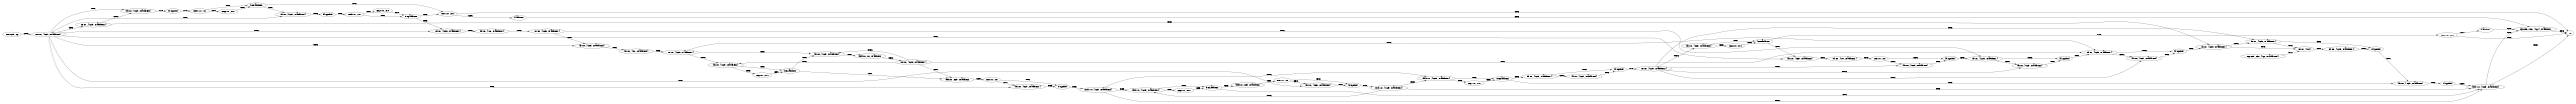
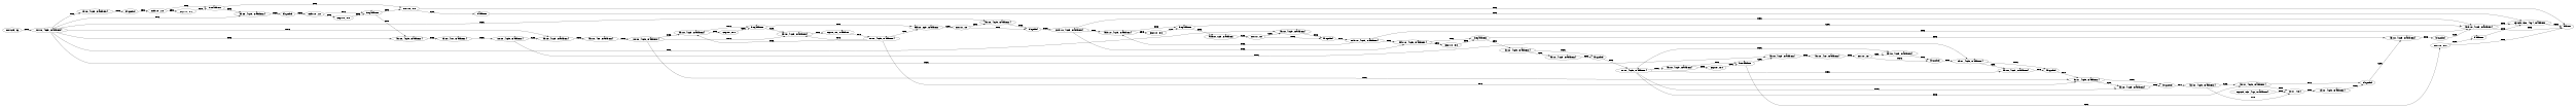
  digraph {
    rankdir=LR
    n1 [label="stp x29 , x30 , [ sp , #- address ]!"]
    n2 [label="str x1 , [ x0 ]"]
    n3 [label="mov x29 , sp"]
    n4 [label="str x0 , [ x29 , # address ]"]
-   n5 [label="str x1 , [ x29 , # address ]"]
    n6 [label="ldr x0 , [ x29 , # address ]"]
    n7 [label="ldr x0 , [ x29 , # address ]"]
    n8 [label="ldr x0 , [ x29 , # address ]"]
    n9 [label="ldr x0 , [ x29 , # address ]"]
    n10 [label="ldr x0 , [ x29 , # address ]"]
    n11 [label="ldr x0 , [ x29 , # address ]"]
    n12 [label="ldr x0 , [ x29 , # address ]"]
    n13 [label="ldr x0 , [ x29 , # address ]"]
    n14 [label="bl symbol"]
    n15 [label="bl symbol"]
    n16 [label="ldr x0 , [ x0 , # address ]"]
    n17 [label="ldr x0 , [ x0 , # address ]"]
    n18 [label="bl symbol"]
    n19 [label="bl symbol"]
    n20 [label="ldr x0 , [ x0 , # address ]"]
    n21 [label="ldr x1 , [ x29 , # address ]"]
    n22 [label="uxtb w0 , w0"]
    n23 [label="cmp w0 , # 0"]
    n24 [label="b.ne address"]
    n25 [label="mov w0 , # 0"]
    n26 [label="b address"]
-   n27 [label=ret]
+   n27 [label=address]
    n28 [label="ldp x29 , x30 , [ sp ] , # address"]
    n29 [label="uxtb w0 , w0"]
    n30 [label="cmp w0 , # 0"]
    n31 [label="b.eq address"]
    n32 [label="str x0 , [ x29 , # address ]"]
    n33 [label="ldr x1 , [ x29 , # address ]"]
    n34 [label="ldr x0 , [ x29 , # address ]"]
    n35 [label="bl symbol"]
    n36 [label="str x0 , [ x29 , # address ]"]
    n37 [label="ldr x0 , [ x29 , # address ]"]
    n38 [label="ldr x0 , [ x29 , # address ]"]
    n39 [label="ldr x1 , [ x29 , # address ]"]
    n40 [label="cmp x0 , # 0"]
    n41 [label="b.eq address"]
-   n42 [label="add x0 , x0 , # address"]
+   n42 [label="stp x0 , x0 , # address"]
    n43 [label="ldr x0 , [ x29 , # address ]"]
    n44 [label="bl symbol"]
    n45 [label="add x0 , x29 , # address"]
    n46 [label="mov x1 , x0"]
    n47 [label="str x0 , [ x29 , # address ]"]
    n48 [label="strb w0 , [ x29 , # address ]"]
    n49 [label="ldrb w0 , [ x29 , # address ]"]
    n50 [label="ldrb w0 , [ x29 , # address ]"]
    n51 [label="ldrb w0 , [ x29 , # address ]"]
    n52 [label="cmp w0 , # 0"]
    n53 [label="b.eq address"]
    n54 [label="cmp w0 , # 0"]
    n55 [label="b.eq address"]
    n56 [label="add x0 , x29 , # address"]
    n57 [label="mov x1 , x0"]
    n58 [label="strb w0 , [ x29 , # address ]"]
    n59 [label="ldr x0 , [ x29 , # address ]"]
    n60 [label="ldr x0 , [ x29 , # address ]"]
    n61 [label="bl symbol"]
    n62 [label="ldr x1 , [ x29 , # address ]"]
    n63 [label="bl symbol"]
    n64 [label="str x0 , [ x29 , # address ]"]
    n65 [label="ldr x0 , [ x29 , # address ]"]
    n66 [label="ldr x0 , [ x29 , # address ]"]
    n67 [label="cmp x0 , # 0"]
    n68 [label="b.ne address"]
    n69 [label="bl symbol"]
    n70 [label="bl symbol"]
    n71 [label="mov w0 , # 0"]
    n72 [label="b address"]
    n73 [label="mov x1 , x0"]
    n74 [label="ldr x0 , [ x29 , # address ]"]
    n1 -> n2 [label=CFG]
    n2 -> n74 [label=CFG]
    n3 -> n4 [label=CFG]
-   n4 -> n5 [label=CFG]
    n4 -> n6 [label=DFG]
    n4 -> n7 [label=DFG]
    n4 -> n8 [label=DFG]
    n4 -> n9 [label=DFG]
    n4 -> n10 [label=DFG]
    n4 -> n11 [label=DFG]
    n4 -> n12 [label=DFG]
-   n5 -> n6 [label=CFG]
-   n5 -> n13 [label=DFG]
    n6 -> n14 [label=DFG]
    n7 -> n15 [label=DFG]
    n8 -> n16 [label=DFG]
    n9 -> n17 [label=DFG]
    n10 -> n18 [label=DFG]
    n11 -> n19 [label=DFG]
    n12 -> n20 [label=DFG]
    n13 -> n2 [label=DFG]
    n13 -> n21 [label=CFG]
    n14 -> n22 [label=DFG]
    n15 -> n29 [label=DFG]
    n16 -> n32 [label=DFG]
    n17 -> n36 [label=DFG]
    n18 -> n48 [label=DFG]
    n19 -> n58 [label=DFG]
    n20 -> n73 [label=DFG]
    n21 -> n2 [label=DFG]
    n21 -> n70 [label=DFG]
    n22 -> n23 [label=CFG]
    n22 -> n24 [label=DFG]
    n23 -> n24 [label=CFG]
    n24 -> n7 [label=CFG]
    n24 -> n25 [label=CFG]
    n25 -> n26 [label=CFG]
    n25 -> n27 [label=DFG]
    n26 -> n28 [label=CFG]
    n28 -> n27 [label=DFG]
    n29 -> n30 [label=CFG]
    n29 -> n31 [label=DFG]
    n30 -> n31 [label=CFG]
    n31 -> n8 [label=CFG]
    n31 -> n25 [label=CFG]
    n32 -> n9 [label=CFG]
    n32 -> n33 [label=DFG]
    n33 -> n34 [label=CFG]
    n33 -> n35 [label=DFG]
    n34 -> n35 [label=DFG]
    n35 -> n39 [label=CFG]
    n36 -> n37 [label=DFG]
    n36 -> n38 [label=DFG]
    n36 -> n39 [label=DFG]
    n37 -> n40 [label=CFG]
    n37 -> n41 [label=DFG]
    n38 -> n42 [label=DFG]
    n39 -> n43 [label=CFG]
    n39 -> n44 [label=DFG]
    n40 -> n41 [label=CFG]
    n41 -> n38 [label=CFG]
    n41 -> n45 [label=CFG]
    n42 -> n47 [label=DFG]
    n43 -> n44 [label=DFG]
    n44 -> n13 [label=CFG]
    n45 -> n46 [label=CFG]
    n46 -> n10 [label=CFG]
    n46 -> n18 [label=DFG]
    n47 -> n37 [label=DFG]
    n47 -> n38 [label=DFG]
    n47 -> n39 [label=DFG]
    n47 -> n45 [label=CFG]
    n48 -> n49 [label=DFG]
    n48 -> n50 [label=DFG]
    n48 -> n51 [label=DFG]
    n49 -> n52 [label=CFG]
    n49 -> n53 [label=DFG]
    n50 -> n27 [label=DFG]
    n50 -> n28 [label=CFG]
    n51 -> n54 [label=CFG]
    n51 -> n55 [label=DFG]
    n52 -> n53 [label=CFG]
    n53 -> n50 [label=CFG]
    n53 -> n56 [label=CFG]
    n54 -> n55 [label=CFG]
    n55 -> n59 [label=CFG]
    n55 -> n60 [label=CFG]
    n56 -> n57 [label=CFG]
    n57 -> n11 [label=CFG]
    n57 -> n19 [label=DFG]
    n58 -> n49 [label=DFG]
    n58 -> n50 [label=DFG]
    n58 -> n51 [label=DFG]
    n59 -> n61 [label=DFG]
    n60 -> n62 [label=CFG]
    n60 -> n63 [label=DFG]
    n61 -> n50 [label=CFG]
    n62 -> n63 [label=DFG]
    n63 -> n64 [label=DFG]
    n64 -> n21 [label=DFG]
    n64 -> n34 [label=DFG]
    n64 -> n43 [label=DFG]
    n64 -> n65 [label=DFG]
    n64 -> n66 [label=DFG]
    n65 -> n67 [label=CFG]
    n65 -> n68 [label=DFG]
    n66 -> n69 [label=DFG]
    n67 -> n68 [label=CFG]
    n68 -> n12 [label=CFG]
    n68 -> n71 [label=CFG]
    n69 -> n33 [label=CFG]
    n70 -> n59 [label=CFG]
    n71 -> n27 [label=DFG]
    n71 -> n72 [label=CFG]
    n72 -> n28 [label=CFG]
    n73 -> n66 [label=CFG]
    n73 -> n69 [label=DFG]
    n74 -> n70 [label=DFG]
  }
